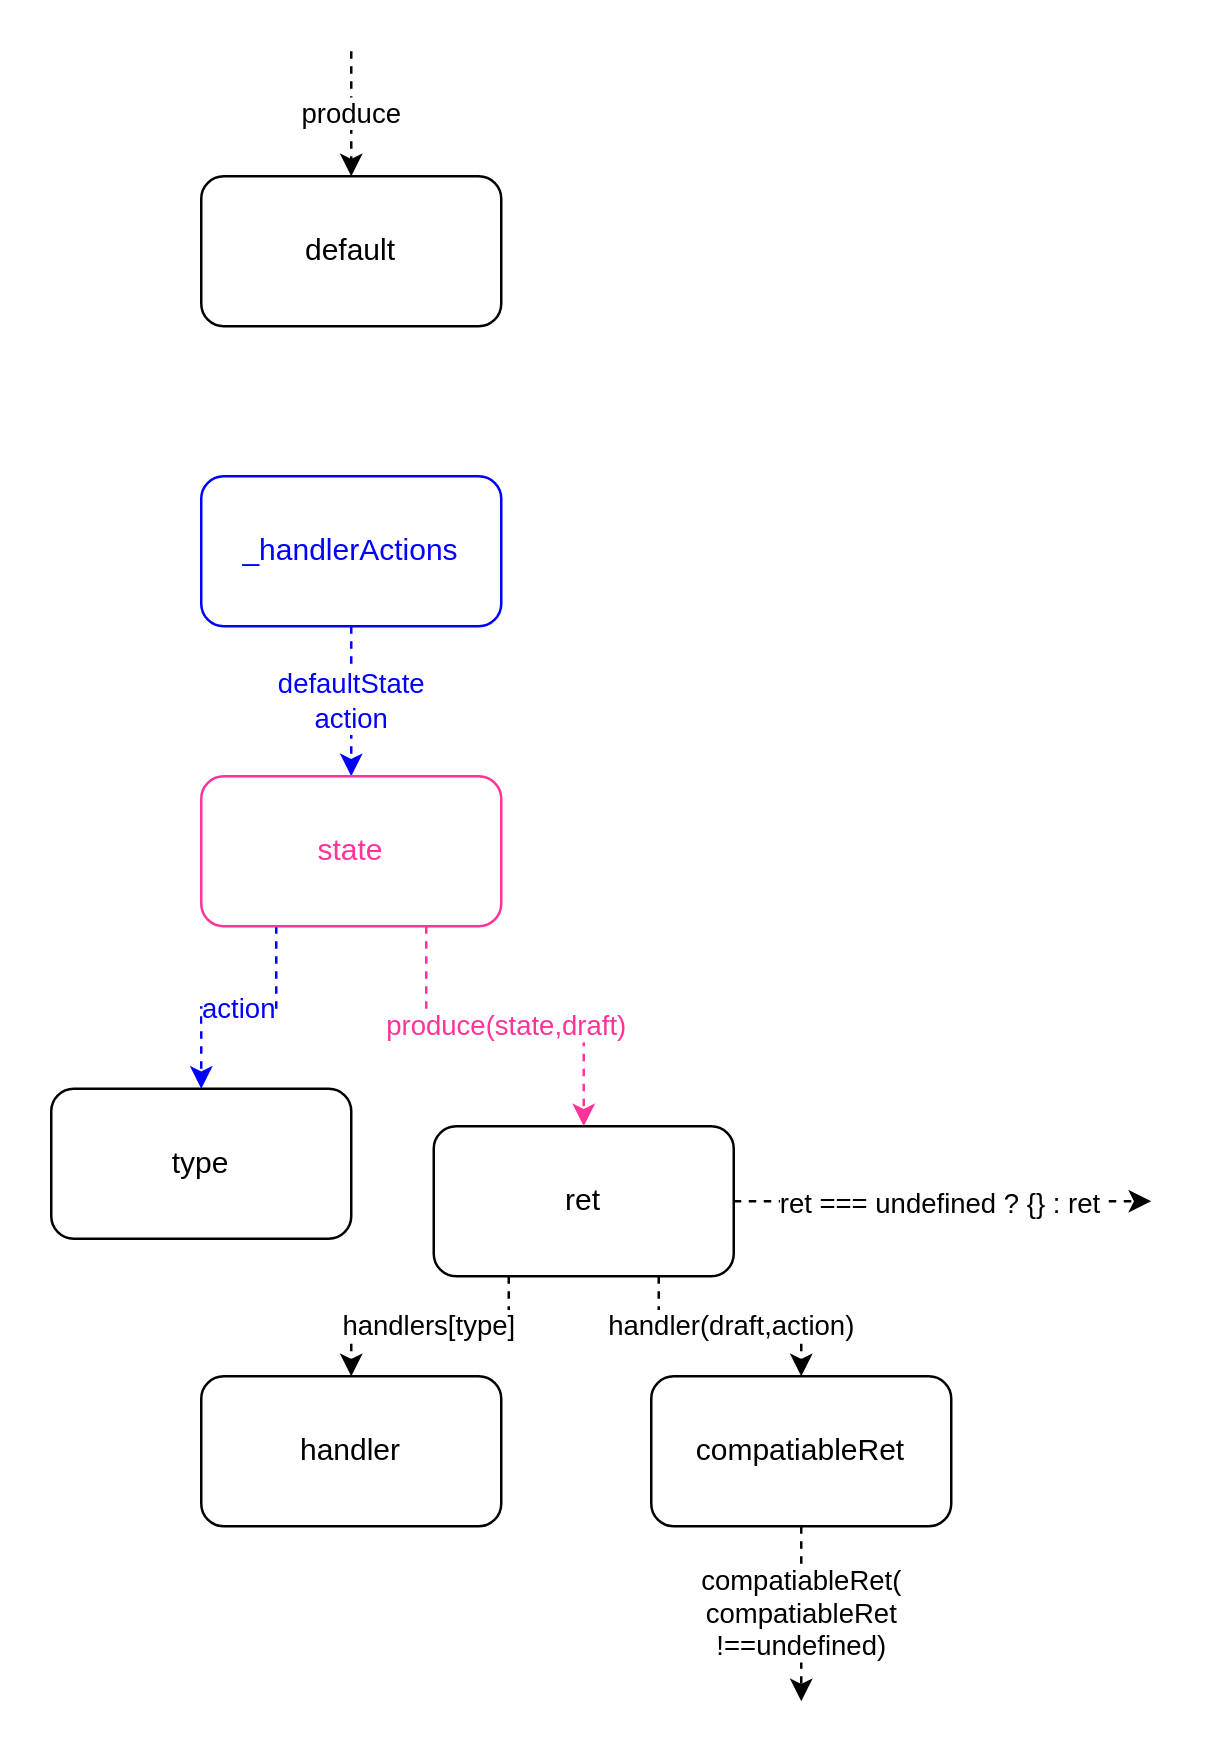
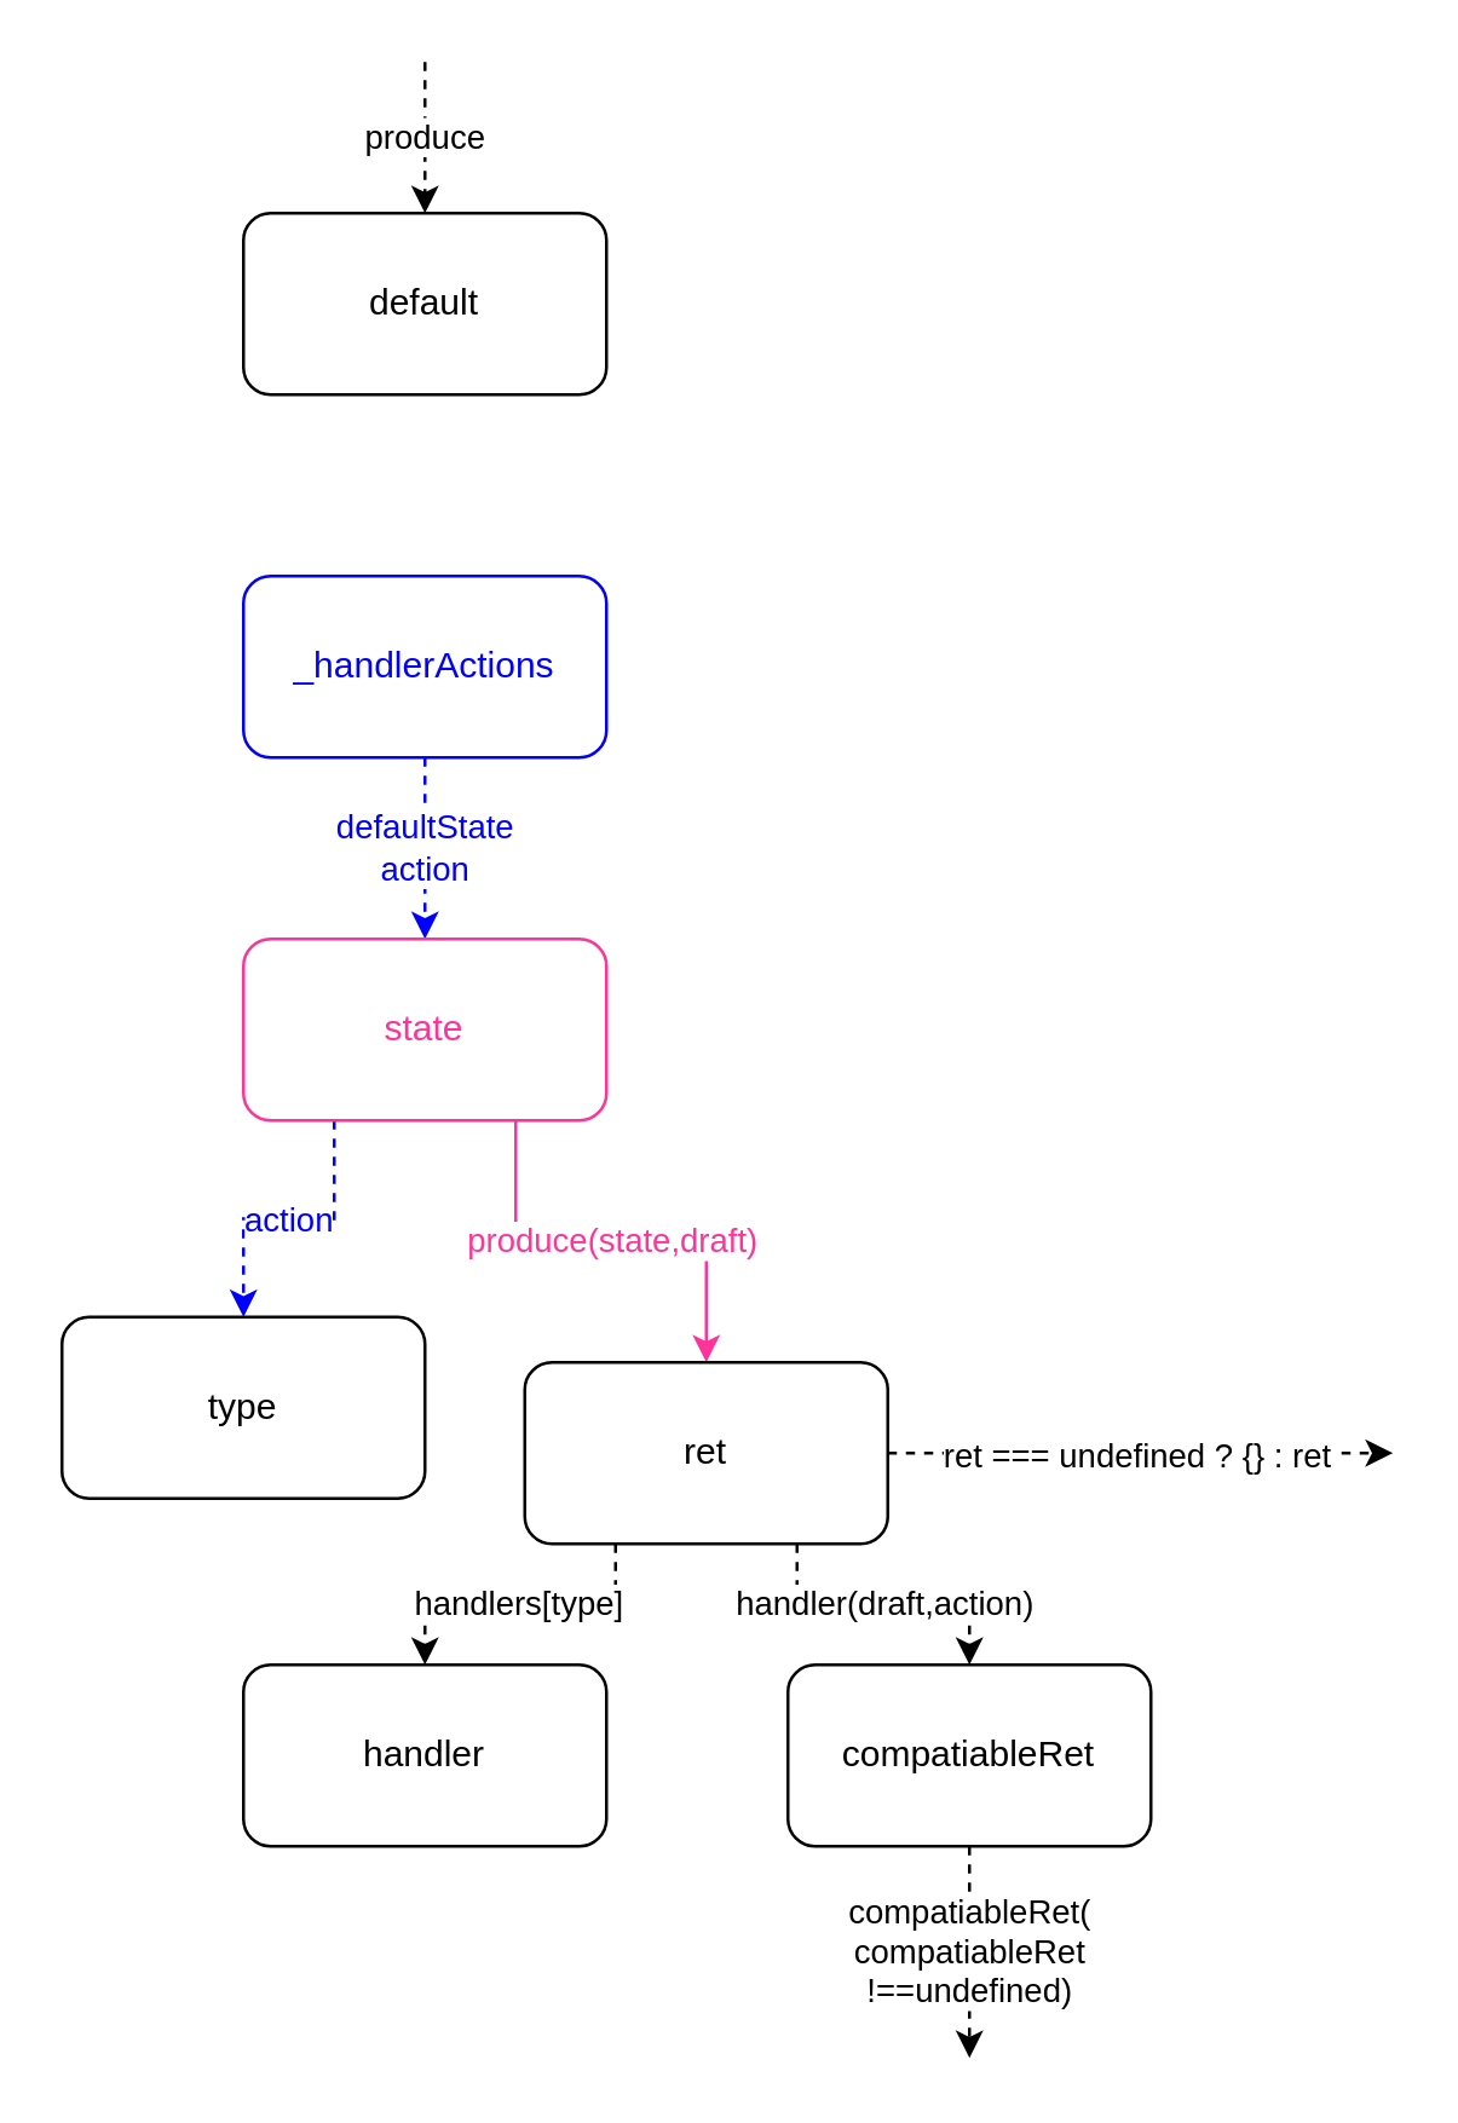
  <mxCell id="0" />
  <mxCell id="1" parent="0" />
  <mxCell id="2" value="default" style="rounded=1;whiteSpace=wrap;html=1;" parent="1" vertex="1"><mxGeometry x="80" y="70" width="120" height="60" as="geometry" /></mxCell>
  <mxCell id="3" value="produce" style="endArrow=classic;html=1;entryX=0.5;entryY=0;entryDx=0;entryDy=0;dashed=1;" parent="1" target="2" edge="1"><mxGeometry width="50" height="50" relative="1" as="geometry"><mxPoint x="140" y="20" as="sourcePoint" /><mxPoint x="130" y="150" as="targetPoint" /></mxGeometry></mxCell>
  <mxCell id="4" value="defaultState&lt;br&gt;action" style="edgeStyle=orthogonalEdgeStyle;rounded=0;orthogonalLoop=1;jettySize=auto;html=1;exitX=0.5;exitY=1;exitDx=0;exitDy=0;entryX=0.5;entryY=0;entryDx=0;entryDy=0;dashed=1;strokeColor=#0000FF;fontColor=#0000FF;" parent="1" source="5" target="8" edge="1"><mxGeometry relative="1" as="geometry" /></mxCell>
  <mxCell id="5" value="_handlerActions" style="rounded=1;whiteSpace=wrap;html=1;strokeColor=#0000FF;fontColor=#0000FF;" parent="1" vertex="1"><mxGeometry x="80" y="190" width="120" height="60" as="geometry" /></mxCell>
  <mxCell id="6" value="action" style="edgeStyle=orthogonalEdgeStyle;rounded=0;orthogonalLoop=1;jettySize=auto;html=1;exitX=0.25;exitY=1;exitDx=0;exitDy=0;entryX=0.5;entryY=0;entryDx=0;entryDy=0;dashed=1;strokeColor=#0000FF;fontColor=#0000FF;" parent="1" source="8" target="9" edge="1"><mxGeometry relative="1" as="geometry" /></mxCell>
- <mxCell id="7" value="produce(state,draft)" style="edgeStyle=orthogonalEdgeStyle;rounded=0;orthogonalLoop=1;jettySize=auto;html=1;exitX=0.75;exitY=1;exitDx=0;exitDy=0;entryX=0.5;entryY=0;entryDx=0;entryDy=0;dashed=1;fontColor=#FF3399;strokeColor=#FF3399;" parent="1" source="8" target="13" edge="1"><mxGeometry relative="1" as="geometry" /></mxCell>
+ <mxCell id="7" value="produce(state,draft)" style="edgeStyle=orthogonalEdgeStyle;rounded=0;orthogonalLoop=1;jettySize=auto;html=1;exitX=0.75;exitY=1;exitDx=0;exitDy=0;entryX=0.5;entryY=0;entryDx=0;entryDy=0;dashed=0;fontColor=#FF3399;strokeColor=#FF3399;" parent="1" source="8" target="13" edge="1"><mxGeometry relative="1" as="geometry" /></mxCell>
  <mxCell id="8" value="state" style="rounded=1;whiteSpace=wrap;html=1;fontColor=#FF3399;strokeColor=#FF3399;" parent="1" vertex="1"><mxGeometry x="80" y="310" width="120" height="60" as="geometry" /></mxCell>
  <mxCell id="9" value="type" style="rounded=1;whiteSpace=wrap;html=1;" parent="1" vertex="1"><mxGeometry x="20" y="435" width="120" height="60" as="geometry" /></mxCell>
  <mxCell id="10" value="handlers[type]" style="edgeStyle=orthogonalEdgeStyle;rounded=0;orthogonalLoop=1;jettySize=auto;html=1;exitX=0.25;exitY=1;exitDx=0;exitDy=0;entryX=0.5;entryY=0;entryDx=0;entryDy=0;dashed=1;" parent="1" source="13" target="14" edge="1"><mxGeometry relative="1" as="geometry" /></mxCell>
  <mxCell id="11" value="handler(draft,action)" style="edgeStyle=orthogonalEdgeStyle;rounded=0;orthogonalLoop=1;jettySize=auto;html=1;exitX=0.75;exitY=1;exitDx=0;exitDy=0;entryX=0.5;entryY=0;entryDx=0;entryDy=0;dashed=1;" parent="1" source="13" target="16" edge="1"><mxGeometry relative="1" as="geometry" /></mxCell>
  <mxCell id="12" value="ret === undefined ? {} : ret&amp;nbsp;" style="edgeStyle=orthogonalEdgeStyle;rounded=0;orthogonalLoop=1;jettySize=auto;html=1;exitX=1;exitY=0.5;exitDx=0;exitDy=0;dashed=1;" parent="1" source="13" edge="1"><mxGeometry relative="1" as="geometry"><mxPoint x="460" y="480" as="targetPoint" /></mxGeometry></mxCell>
  <mxCell id="13" value="ret" style="rounded=1;whiteSpace=wrap;html=1;" parent="1" vertex="1"><mxGeometry x="173" y="450" width="120" height="60" as="geometry" /></mxCell>
  <mxCell id="14" value="handler" style="rounded=1;whiteSpace=wrap;html=1;" parent="1" vertex="1"><mxGeometry x="80" y="550" width="120" height="60" as="geometry" /></mxCell>
  <mxCell id="15" value="compatiableRet(&lt;br&gt;compatiableRet&lt;br&gt;!==undefined)" style="edgeStyle=orthogonalEdgeStyle;rounded=0;orthogonalLoop=1;jettySize=auto;html=1;exitX=0.5;exitY=1;exitDx=0;exitDy=0;dashed=1;" parent="1" source="16" edge="1"><mxGeometry relative="1" as="geometry"><mxPoint x="320" y="680" as="targetPoint" /></mxGeometry></mxCell>
  <mxCell id="16" value="compatiableRet" style="rounded=1;whiteSpace=wrap;html=1;" parent="1" vertex="1"><mxGeometry x="260" y="550" width="120" height="60" as="geometry" /></mxCell>
